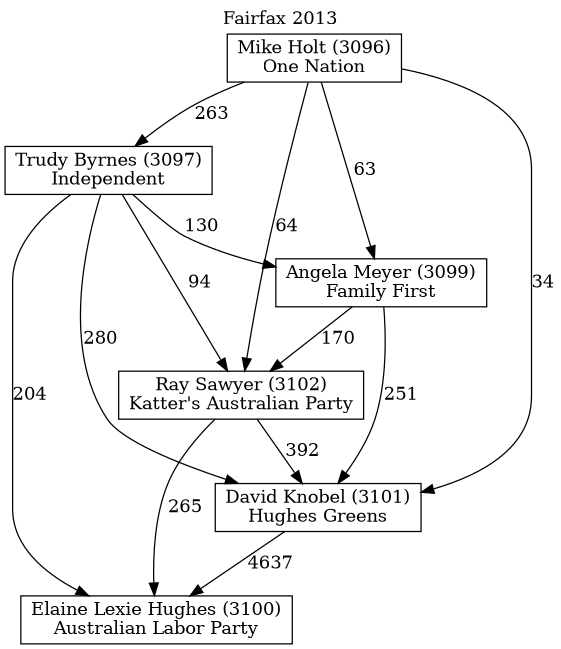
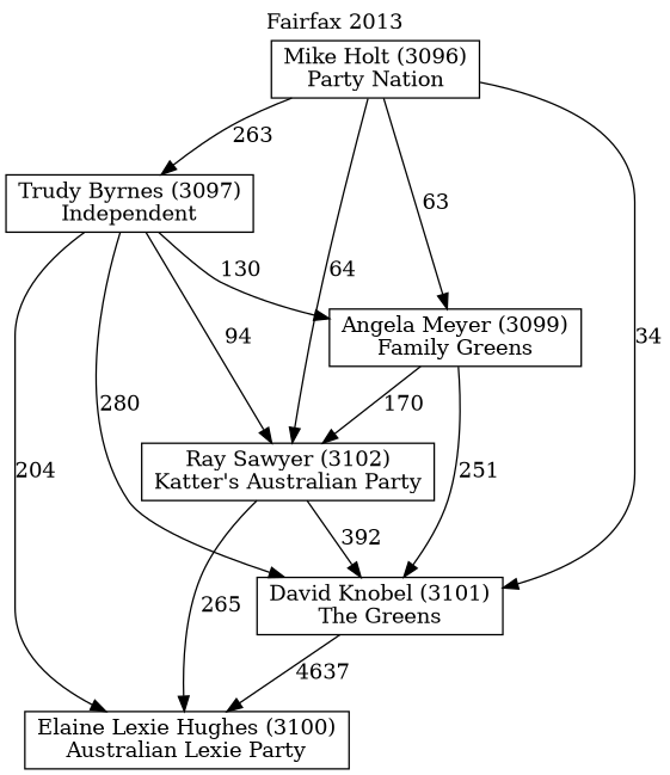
  digraph {
    label="Fairfax 2013"
    labelloc=t
    mclimit=10
    node [shape=box]
-   n1 [label="Elaine Lexie Hughes (3100)\nAustralian Labor Party"]
-   n2 [label="David Knobel (3101)\nHughes Greens"]
+   n1 [label="Elaine Lexie Hughes (3100)\nAustralian Lexie Party"]
+   n2 [label="David Knobel (3101)\nThe Greens"]
    n3 [label="Ray Sawyer (3102)\nKatter's Australian Party"]
-   n4 [label="Angela Meyer (3099)\nFamily First"]
+   n4 [label="Angela Meyer (3099)\nFamily Greens"]
    n5 [label="Trudy Byrnes (3097)\nIndependent"]
-   n6 [label="Mike Holt (3096)\nOne Nation"]
+   n6 [label="Mike Holt (3096)\nParty Nation"]
    n2 -> n1 [label=4637]
    n3 -> n1 [label=265]
    n3 -> n2 [label=392]
    n4 -> n2 [label=251]
    n4 -> n3 [label=170]
    n5 -> n1 [label=204]
    n5 -> n2 [label=280]
    n5 -> n3 [label=94]
    n5 -> n4 [label=130]
    n6 -> n2 [label=34]
    n6 -> n3 [label=64]
    n6 -> n4 [label=63]
    n6 -> n5 [label=263]
  }
